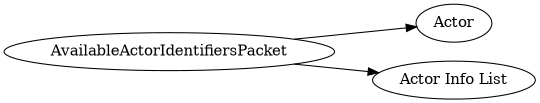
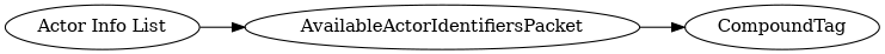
  digraph {
    rankdir=LR
-   n1 [label=Actor]
+   n1 [label=CompoundTag]
    n2 [label=AvailableActorIdentifiersPacket]
    n3 [label="Actor Info List"]
    subgraph sub_1 {
      rank=max
      n1
    }
    n2 -> n1
-   n2 -> n3
+   n3 -> n2
  }
